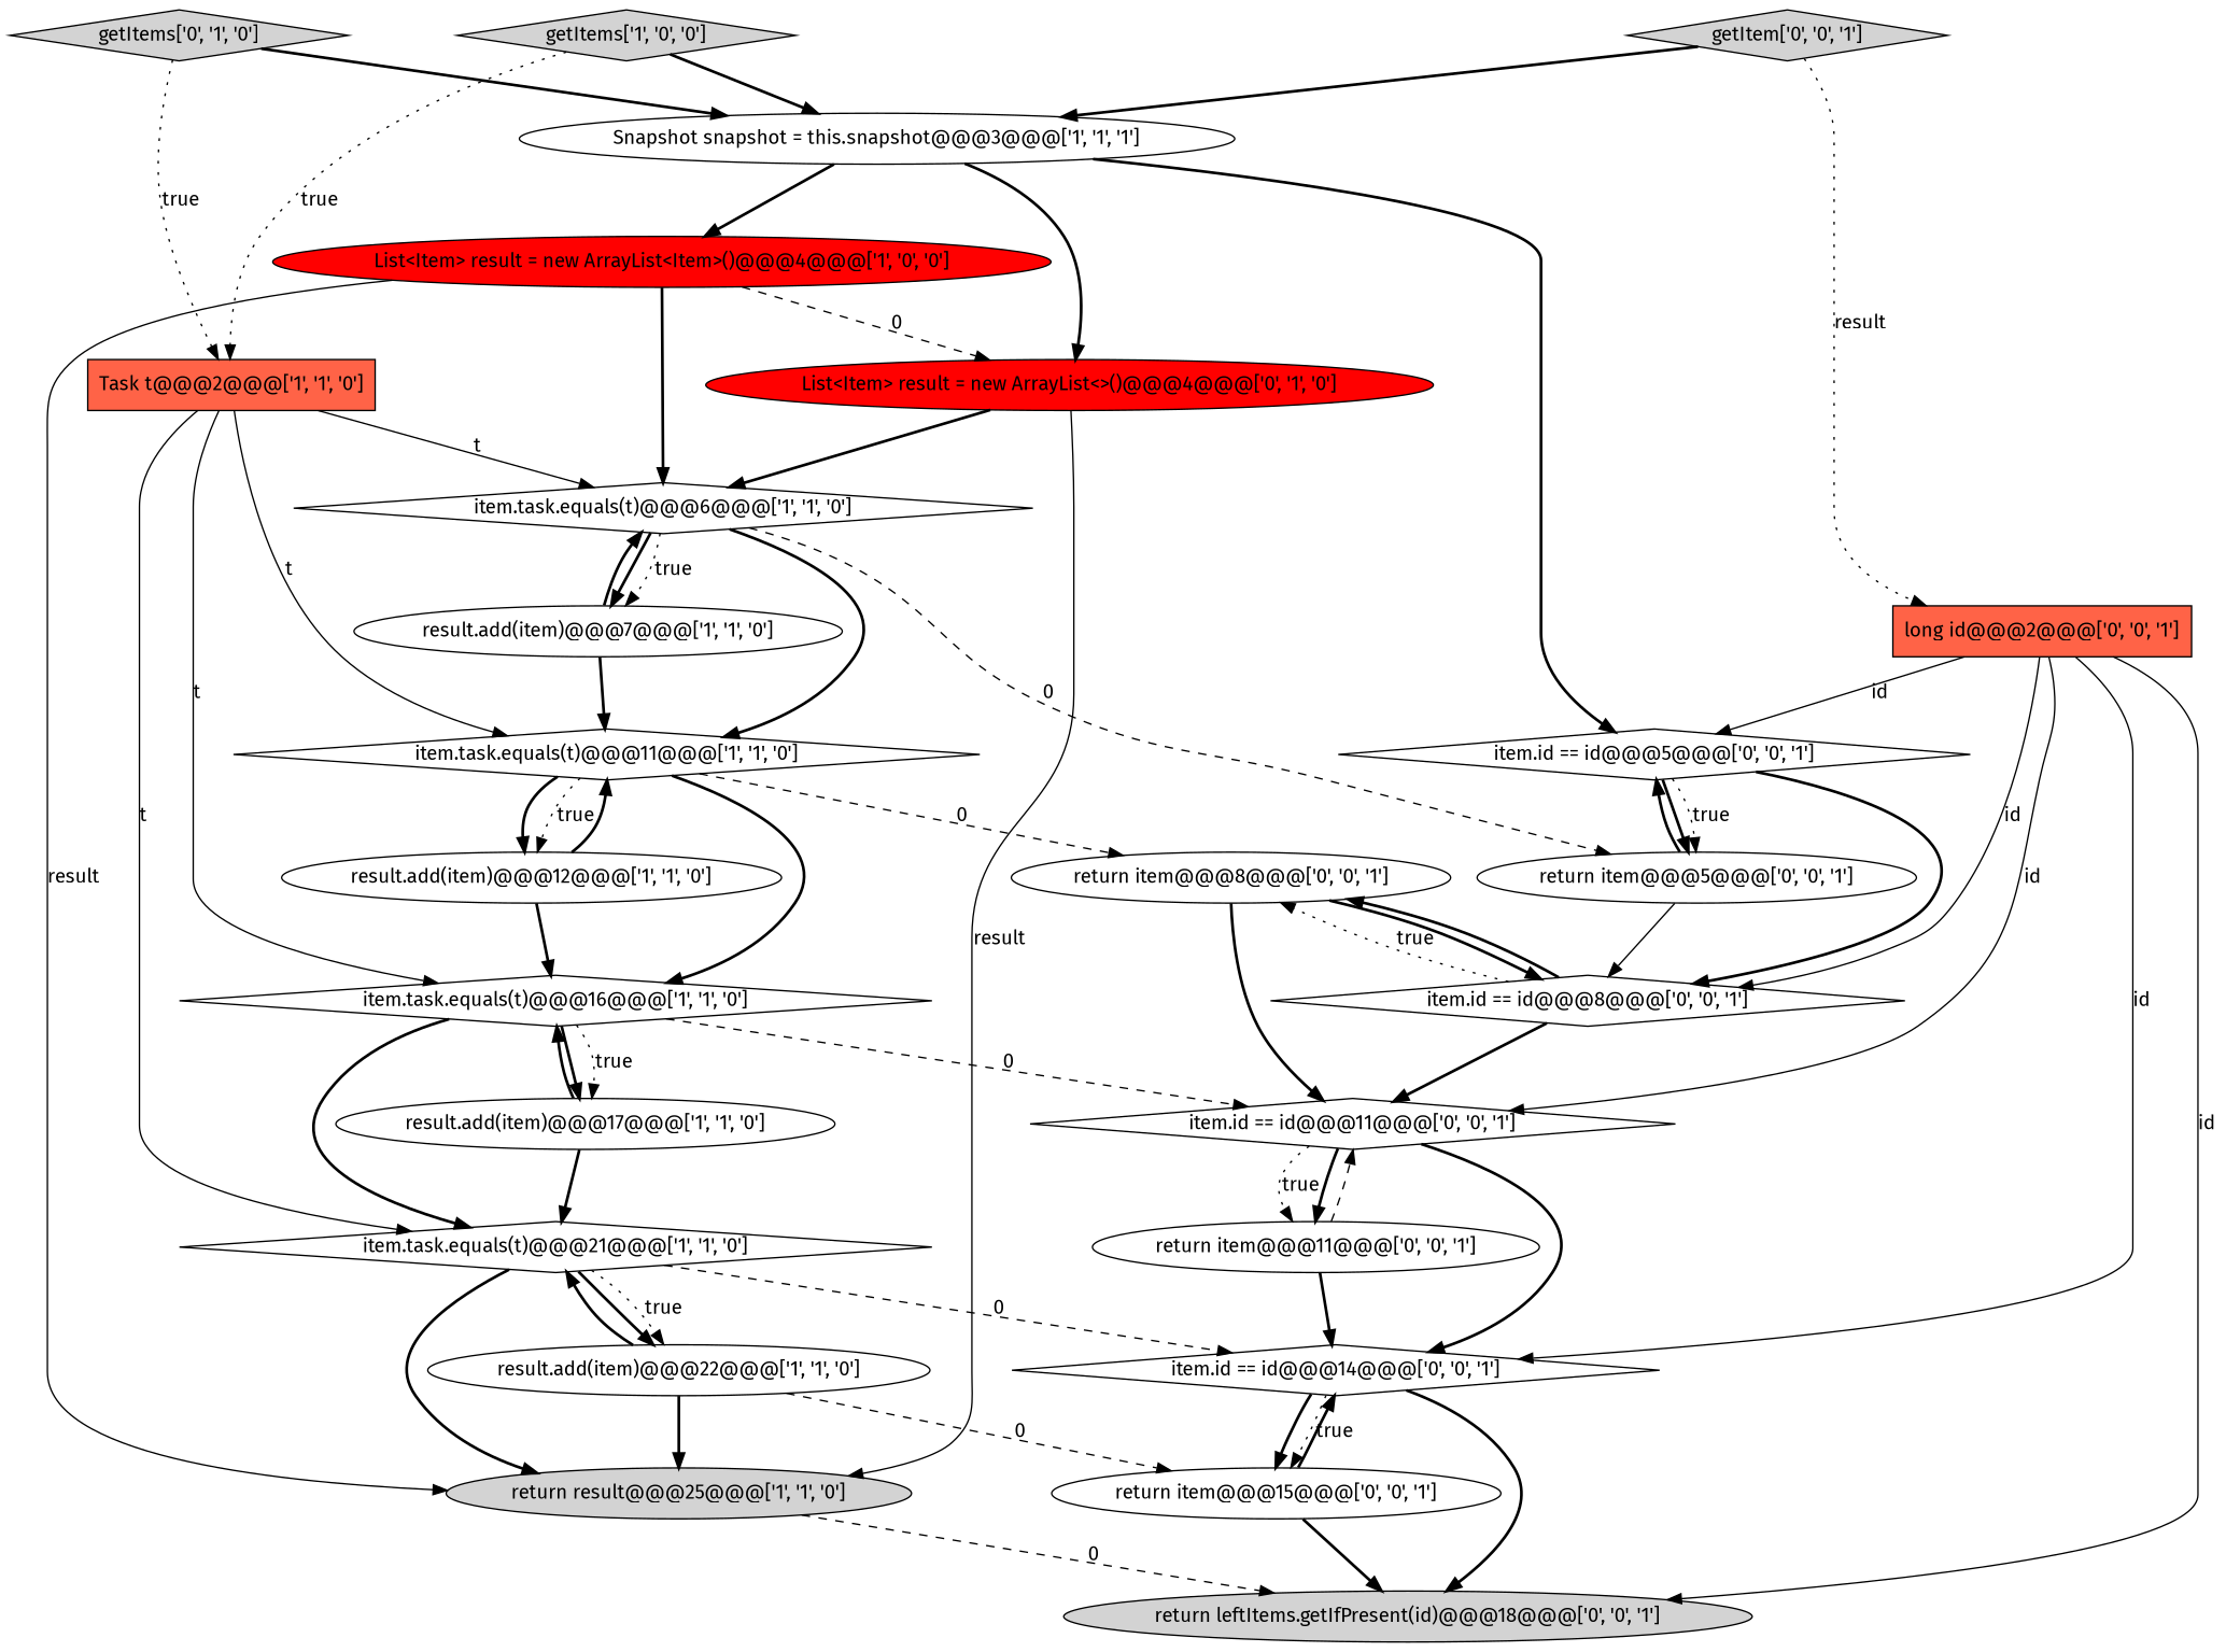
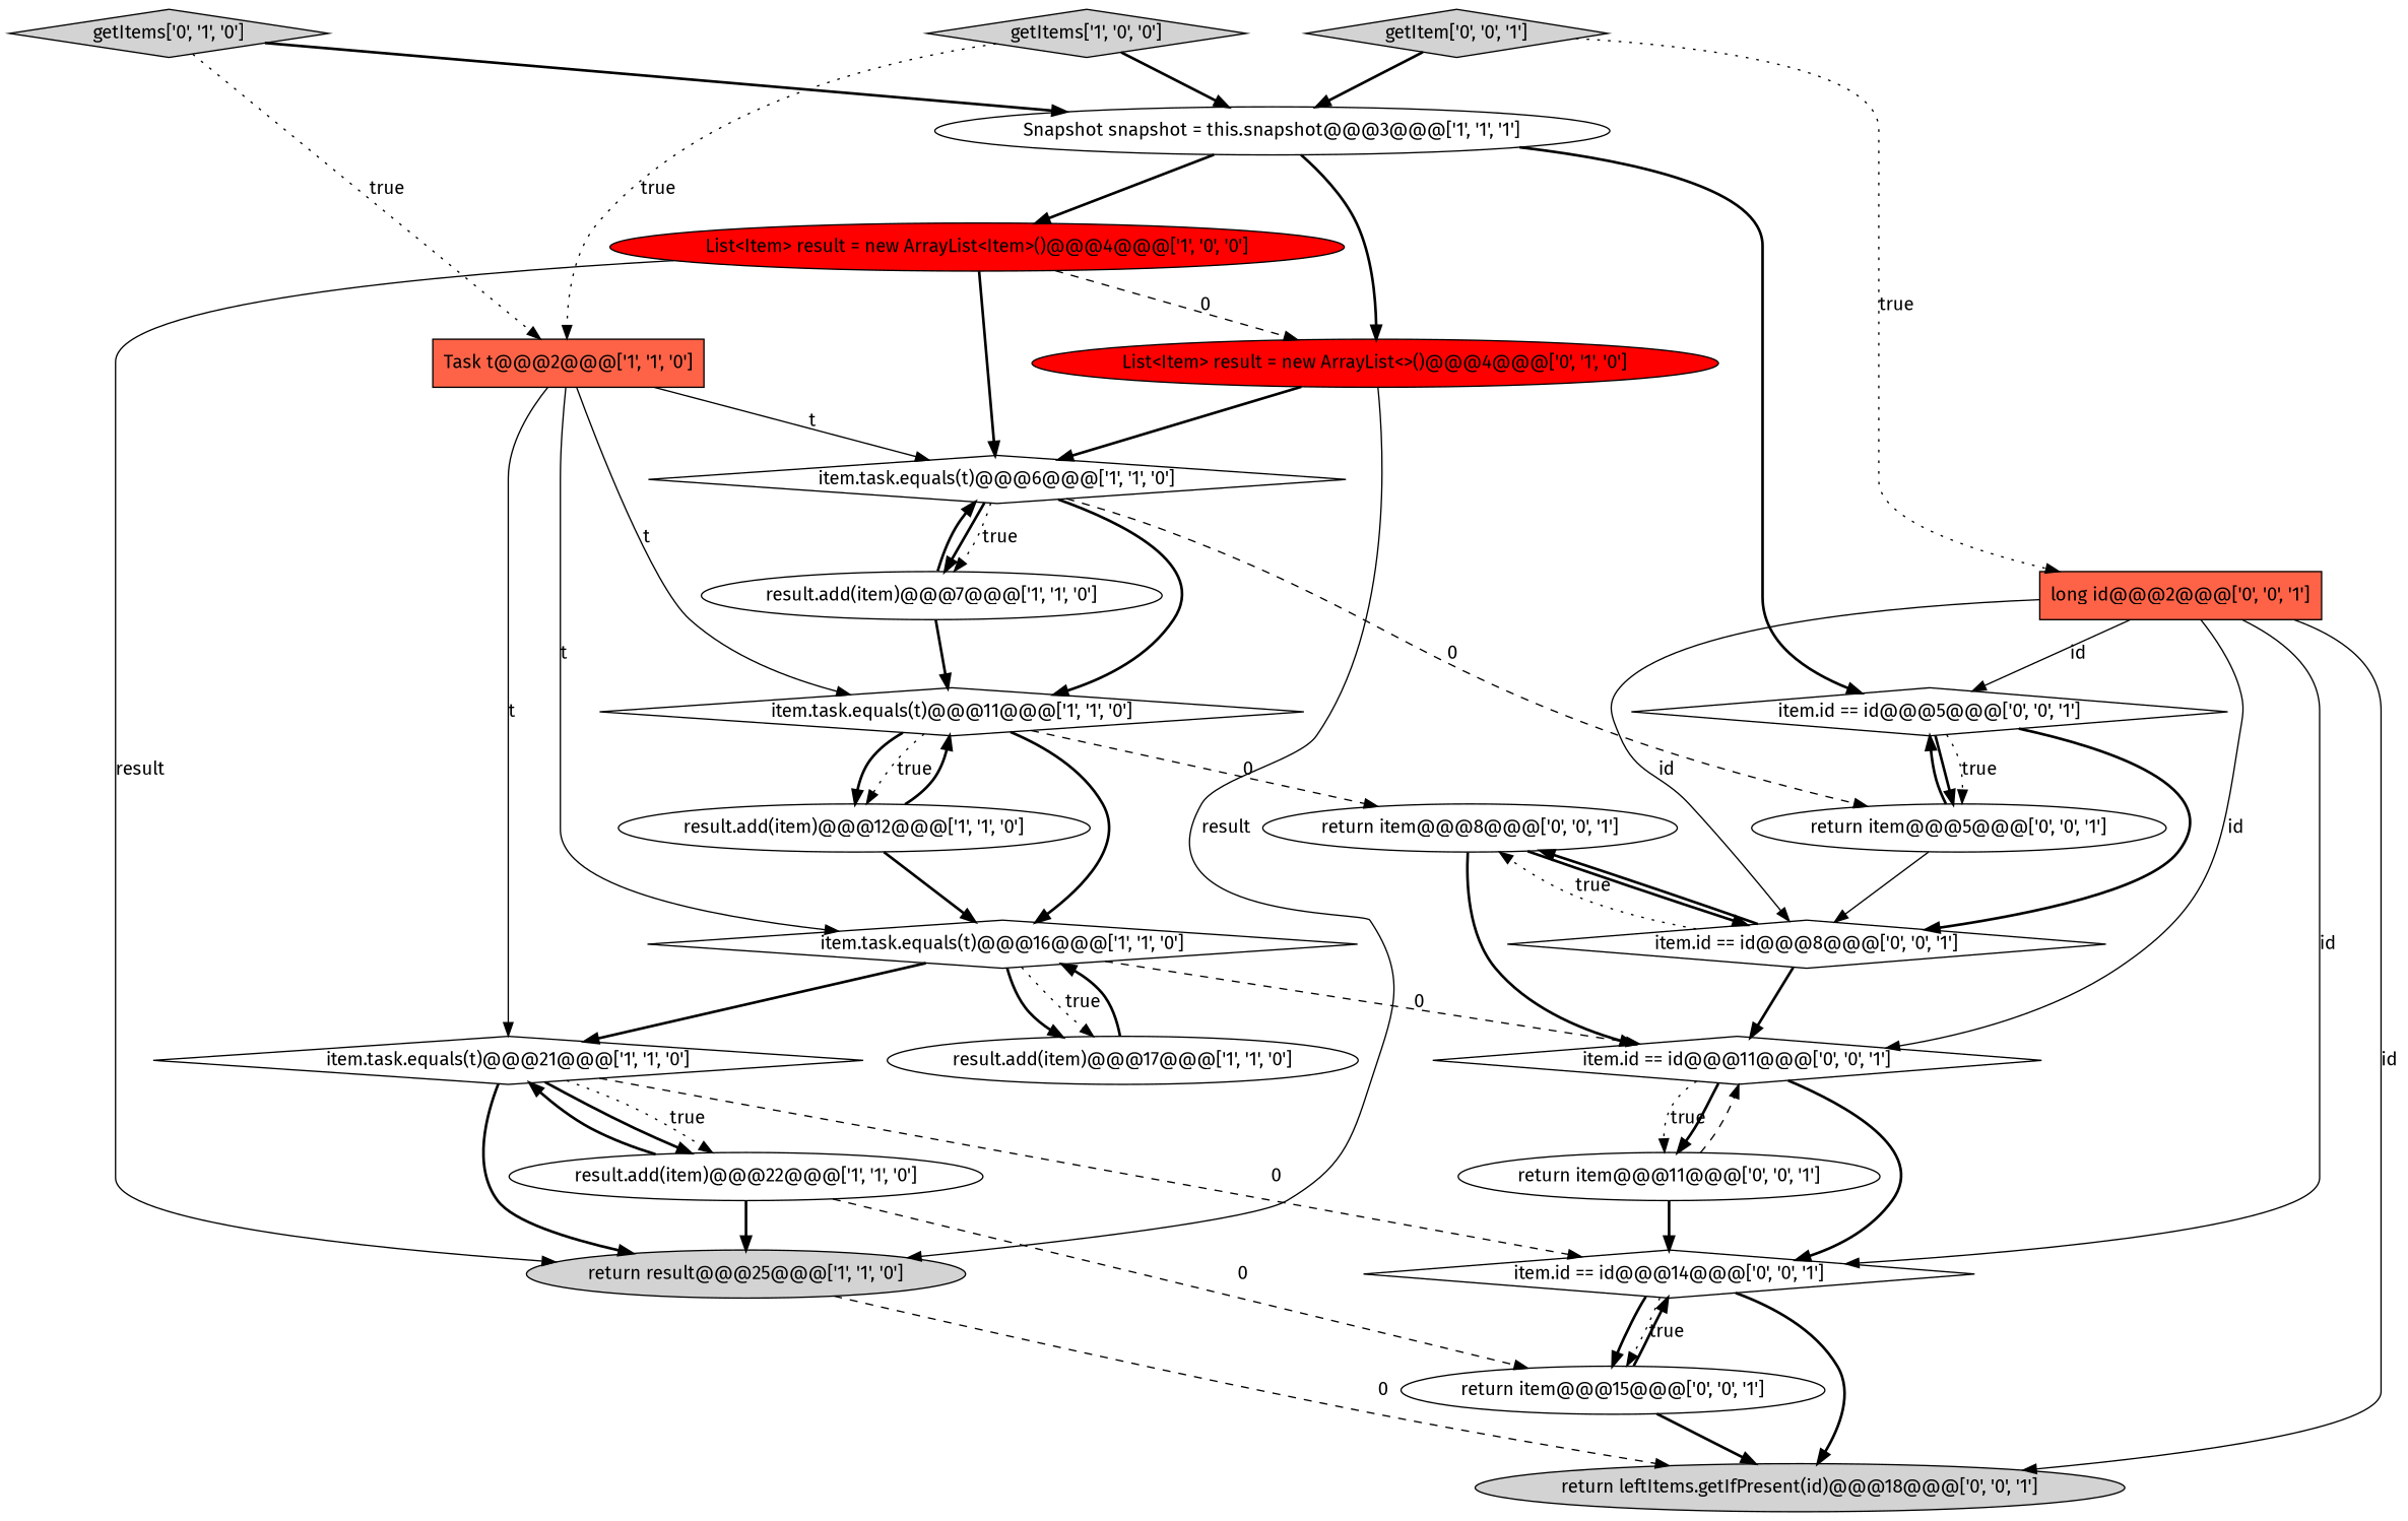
  digraph {
    fontname="Fira Sans"
    node [fillcolor=white fontname="Fira Sans" shape=ellipse style=filled]
    edge [fontname="Fira Sans" style=bold]
    n1 [label="return item@@@8@@@['0', '0', '1']"]
    n2 [label="item.id == id@@@8@@@['0', '0', '1']" shape=diamond]
    n3 [label="item.id == id@@@11@@@['0', '0', '1']" shape=diamond]
    n4 [label="item.id == id@@@14@@@['0', '0', '1']" shape=diamond]
    n5 [label="return item@@@11@@@['0', '0', '1']"]
    n6 [label="item.id == id@@@5@@@['0', '0', '1']" shape=diamond]
    n7 [label="return item@@@5@@@['0', '0', '1']"]
    n8 [fillcolor=lightgray label="getItem['0', '0', '1']" shape=diamond]
    n9 [label="Snapshot snapshot = this.snapshot@@@3@@@['1', '1', '1']"]
    n10 [fillcolor=tomato label="long id@@@2@@@['0', '0', '1']" shape=box]
    n11 [fillcolor=red label="List<Item> result = new ArrayList<Item>()@@@4@@@['1', '0', '0']"]
    n12 [fillcolor=red label="List<Item> result = new ArrayList<>()@@@4@@@['0', '1', '0']"]
    n13 [fillcolor=lightgray label="return leftItems.getIfPresent(id)@@@18@@@['0', '0', '1']"]
    n14 [fillcolor=lightgray label="getItems['0', '1', '0']" shape=diamond]
    n15 [fillcolor=tomato label="Task t@@@2@@@['1', '1', '0']" shape=box]
    n16 [label="item.task.equals(t)@@@6@@@['1', '1', '0']" shape=diamond]
    n17 [label="item.task.equals(t)@@@11@@@['1', '1', '0']" shape=diamond]
    n18 [label="item.task.equals(t)@@@21@@@['1', '1', '0']" shape=diamond]
    n19 [label="item.task.equals(t)@@@16@@@['1', '1', '0']" shape=diamond]
    n20 [label="result.add(item)@@@7@@@['1', '1', '0']"]
    n21 [label="result.add(item)@@@12@@@['1', '1', '0']"]
    n22 [fillcolor=lightgray label="getItems['1', '0', '0']" shape=diamond]
    n23 [label="result.add(item)@@@22@@@['1', '1', '0']"]
    n24 [fillcolor=lightgray label="return result@@@25@@@['1', '1', '0']"]
    n25 [label="return item@@@15@@@['0', '0', '1']"]
    n26 [label="result.add(item)@@@17@@@['1', '1', '0']"]
    n1 -> n2
    n1 -> n3
    n2 -> n1
    n2 -> n1 [label=true style=dotted]
    n2 -> n3
    n3 -> n4
    n3 -> n5 [label=true style=dotted]
    n3 -> n5
    n4 -> n13
    n4 -> n25 [label=true style=dotted]
    n4 -> n25
    n5 -> n3 [style=dashed]
    n5 -> n4
    n6 -> n2
    n6 -> n7
    n6 -> n7 [label=true style=dotted]
    n7 -> n2 [style=solid]
    n7 -> n6
    n8 -> n9
-   n8 -> n10 [label=result style=dotted]
+   n8 -> n10 [label=true style=dotted]
    n9 -> n6
    n9 -> n11
    n9 -> n12
    n10 -> n2 [label=id style=solid]
    n10 -> n3 [label=id style=solid]
    n10 -> n4 [label=id style=solid]
    n10 -> n6 [label=id style=solid]
    n10 -> n13 [label=id style=solid]
    n11 -> n12 [label=0 style=dashed]
    n11 -> n16
    n11 -> n24 [label=result style=solid]
    n12 -> n16
    n12 -> n24 [label=result style=solid]
    n14 -> n9
    n14 -> n15 [label=true style=dotted]
    n15 -> n16 [label=t style=solid]
    n15 -> n17 [label=t style=solid]
    n15 -> n18 [label=t style=solid]
    n15 -> n19 [label=t style=solid]
    n16 -> n7 [label=0 style=dashed]
    n16 -> n17
    n16 -> n20
    n16 -> n20 [label=true style=dotted]
    n17 -> n1 [label=0 style=dashed]
    n17 -> n19
    n17 -> n21
    n17 -> n21 [label=true style=dotted]
    n18 -> n4 [label=0 style=dashed]
    n18 -> n23
    n18 -> n23 [label=true style=dotted]
    n18 -> n24
    n19 -> n3 [label=0 style=dashed]
    n19 -> n18
    n19 -> n26
    n19 -> n26 [label=true style=dotted]
    n20 -> n16
    n20 -> n17
    n21 -> n17
    n21 -> n19
    n22 -> n9
    n22 -> n15 [label=true style=dotted]
    n23 -> n18
    n23 -> n24
    n23 -> n25 [label=0 style=dashed]
    n24 -> n13 [label=0 style=dashed]
    n25 -> n4
    n25 -> n13
-   n26 -> n18
    n26 -> n19
  }
